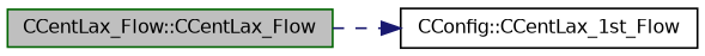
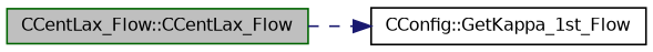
  digraph {
    rankdir=LR
    node [fontname=Helvetica fontsize=10 shape=record style=filled]
    n1 [color=darkgreen fillcolor=grey75 fontcolor=black height=0.2 label="CCentLax_Flow::CCentLax_Flow" width=0.4]
-   n2 [color=black fillcolor=white height=0.2 label="CConfig::CCentLax_1st_Flow" width=0.4]
+   n2 [color=black fillcolor=white height=0.2 label="CConfig::GetKappa_1st_Flow" width=0.4]
    n1 -> n2 [color=midnightblue fontname=Helvetica fontsize=10 labelfontname=Helvetica labelfontsize=10 style=dashed arrowhead=normal]
  }
